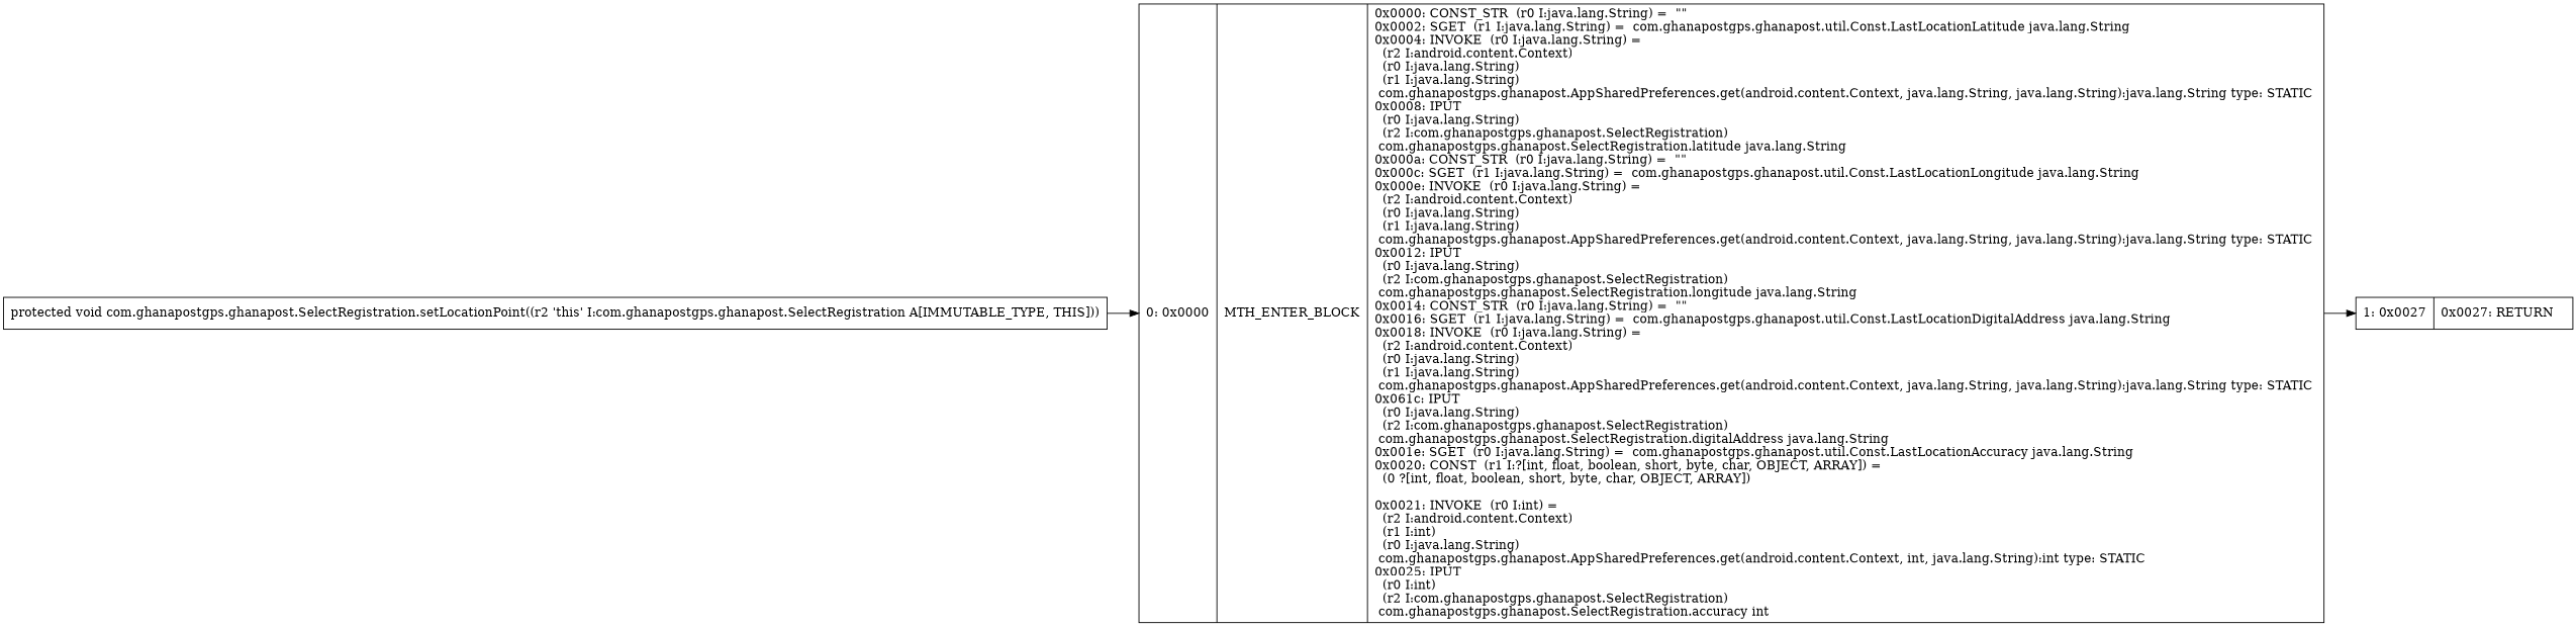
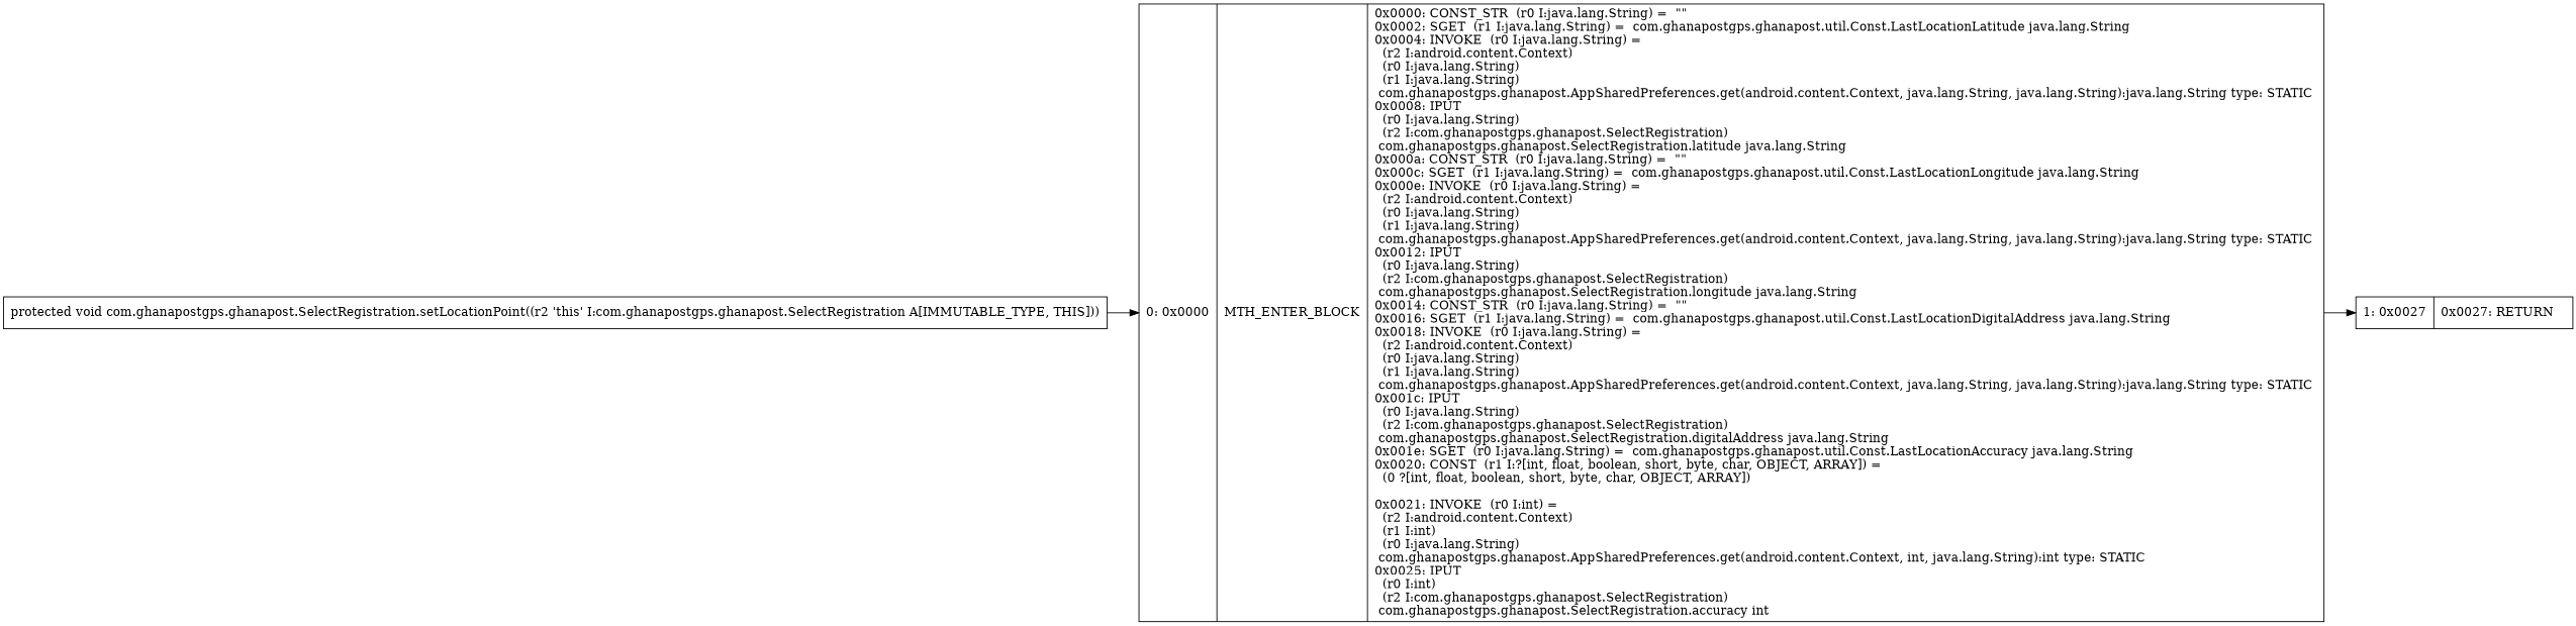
  digraph {
    rankdir=LR
    node [shape=record]
-   n1 [label="{0\:\ 0x0000|MTH_ENTER_BLOCK\l|0x0000: CONST_STR  (r0 I:java.lang.String) =  \"\" \l0x0002: SGET  (r1 I:java.lang.String) =  com.ghanapostgps.ghanapost.util.Const.LastLocationLatitude java.lang.String \l0x0004: INVOKE  (r0 I:java.lang.String) = \l  (r2 I:android.content.Context)\l  (r0 I:java.lang.String)\l  (r1 I:java.lang.String)\l com.ghanapostgps.ghanapost.AppSharedPreferences.get(android.content.Context, java.lang.String, java.lang.String):java.lang.String type: STATIC \l0x0008: IPUT  \l  (r0 I:java.lang.String)\l  (r2 I:com.ghanapostgps.ghanapost.SelectRegistration)\l com.ghanapostgps.ghanapost.SelectRegistration.latitude java.lang.String \l0x000a: CONST_STR  (r0 I:java.lang.String) =  \"\" \l0x000c: SGET  (r1 I:java.lang.String) =  com.ghanapostgps.ghanapost.util.Const.LastLocationLongitude java.lang.String \l0x000e: INVOKE  (r0 I:java.lang.String) = \l  (r2 I:android.content.Context)\l  (r0 I:java.lang.String)\l  (r1 I:java.lang.String)\l com.ghanapostgps.ghanapost.AppSharedPreferences.get(android.content.Context, java.lang.String, java.lang.String):java.lang.String type: STATIC \l0x0012: IPUT  \l  (r0 I:java.lang.String)\l  (r2 I:com.ghanapostgps.ghanapost.SelectRegistration)\l com.ghanapostgps.ghanapost.SelectRegistration.longitude java.lang.String \l0x0014: CONST_STR  (r0 I:java.lang.String) =  \"\" \l0x0016: SGET  (r1 I:java.lang.String) =  com.ghanapostgps.ghanapost.util.Const.LastLocationDigitalAddress java.lang.String \l0x0018: INVOKE  (r0 I:java.lang.String) = \l  (r2 I:android.content.Context)\l  (r0 I:java.lang.String)\l  (r1 I:java.lang.String)\l com.ghanapostgps.ghanapost.AppSharedPreferences.get(android.content.Context, java.lang.String, java.lang.String):java.lang.String type: STATIC \l0x061c: IPUT  \l  (r0 I:java.lang.String)\l  (r2 I:com.ghanapostgps.ghanapost.SelectRegistration)\l com.ghanapostgps.ghanapost.SelectRegistration.digitalAddress java.lang.String \l0x001e: SGET  (r0 I:java.lang.String) =  com.ghanapostgps.ghanapost.util.Const.LastLocationAccuracy java.lang.String \l0x0020: CONST  (r1 I:?[int, float, boolean, short, byte, char, OBJECT, ARRAY]) = \l  (0 ?[int, float, boolean, short, byte, char, OBJECT, ARRAY])\l \l0x0021: INVOKE  (r0 I:int) = \l  (r2 I:android.content.Context)\l  (r1 I:int)\l  (r0 I:java.lang.String)\l com.ghanapostgps.ghanapost.AppSharedPreferences.get(android.content.Context, int, java.lang.String):int type: STATIC \l0x0025: IPUT  \l  (r0 I:int)\l  (r2 I:com.ghanapostgps.ghanapost.SelectRegistration)\l com.ghanapostgps.ghanapost.SelectRegistration.accuracy int \l}"]
+   n1 [label="{0\:\ 0x0000|MTH_ENTER_BLOCK\l|0x0000: CONST_STR  (r0 I:java.lang.String) =  \"\" \l0x0002: SGET  (r1 I:java.lang.String) =  com.ghanapostgps.ghanapost.util.Const.LastLocationLatitude java.lang.String \l0x0004: INVOKE  (r0 I:java.lang.String) = \l  (r2 I:android.content.Context)\l  (r0 I:java.lang.String)\l  (r1 I:java.lang.String)\l com.ghanapostgps.ghanapost.AppSharedPreferences.get(android.content.Context, java.lang.String, java.lang.String):java.lang.String type: STATIC \l0x0008: IPUT  \l  (r0 I:java.lang.String)\l  (r2 I:com.ghanapostgps.ghanapost.SelectRegistration)\l com.ghanapostgps.ghanapost.SelectRegistration.latitude java.lang.String \l0x000a: CONST_STR  (r0 I:java.lang.String) =  \"\" \l0x000c: SGET  (r1 I:java.lang.String) =  com.ghanapostgps.ghanapost.util.Const.LastLocationLongitude java.lang.String \l0x000e: INVOKE  (r0 I:java.lang.String) = \l  (r2 I:android.content.Context)\l  (r0 I:java.lang.String)\l  (r1 I:java.lang.String)\l com.ghanapostgps.ghanapost.AppSharedPreferences.get(android.content.Context, java.lang.String, java.lang.String):java.lang.String type: STATIC \l0x0012: IPUT  \l  (r0 I:java.lang.String)\l  (r2 I:com.ghanapostgps.ghanapost.SelectRegistration)\l com.ghanapostgps.ghanapost.SelectRegistration.longitude java.lang.String \l0x0014: CONST_STR  (r0 I:java.lang.String) =  \"\" \l0x0016: SGET  (r1 I:java.lang.String) =  com.ghanapostgps.ghanapost.util.Const.LastLocationDigitalAddress java.lang.String \l0x0018: INVOKE  (r0 I:java.lang.String) = \l  (r2 I:android.content.Context)\l  (r0 I:java.lang.String)\l  (r1 I:java.lang.String)\l com.ghanapostgps.ghanapost.AppSharedPreferences.get(android.content.Context, java.lang.String, java.lang.String):java.lang.String type: STATIC \l0x001c: IPUT  \l  (r0 I:java.lang.String)\l  (r2 I:com.ghanapostgps.ghanapost.SelectRegistration)\l com.ghanapostgps.ghanapost.SelectRegistration.digitalAddress java.lang.String \l0x001e: SGET  (r0 I:java.lang.String) =  com.ghanapostgps.ghanapost.util.Const.LastLocationAccuracy java.lang.String \l0x0020: CONST  (r1 I:?[int, float, boolean, short, byte, char, OBJECT, ARRAY]) = \l  (0 ?[int, float, boolean, short, byte, char, OBJECT, ARRAY])\l \l0x0021: INVOKE  (r0 I:int) = \l  (r2 I:android.content.Context)\l  (r1 I:int)\l  (r0 I:java.lang.String)\l com.ghanapostgps.ghanapost.AppSharedPreferences.get(android.content.Context, int, java.lang.String):int type: STATIC \l0x0025: IPUT  \l  (r0 I:int)\l  (r2 I:com.ghanapostgps.ghanapost.SelectRegistration)\l com.ghanapostgps.ghanapost.SelectRegistration.accuracy int \l}"]
    n2 [label="{1\:\ 0x0027|0x0027: RETURN   \l}"]
    n3 [label="{protected void com.ghanapostgps.ghanapost.SelectRegistration.setLocationPoint((r2 'this' I:com.ghanapostgps.ghanapost.SelectRegistration A[IMMUTABLE_TYPE, THIS])) }"]
    n1 -> n2
    n3 -> n1
  }
